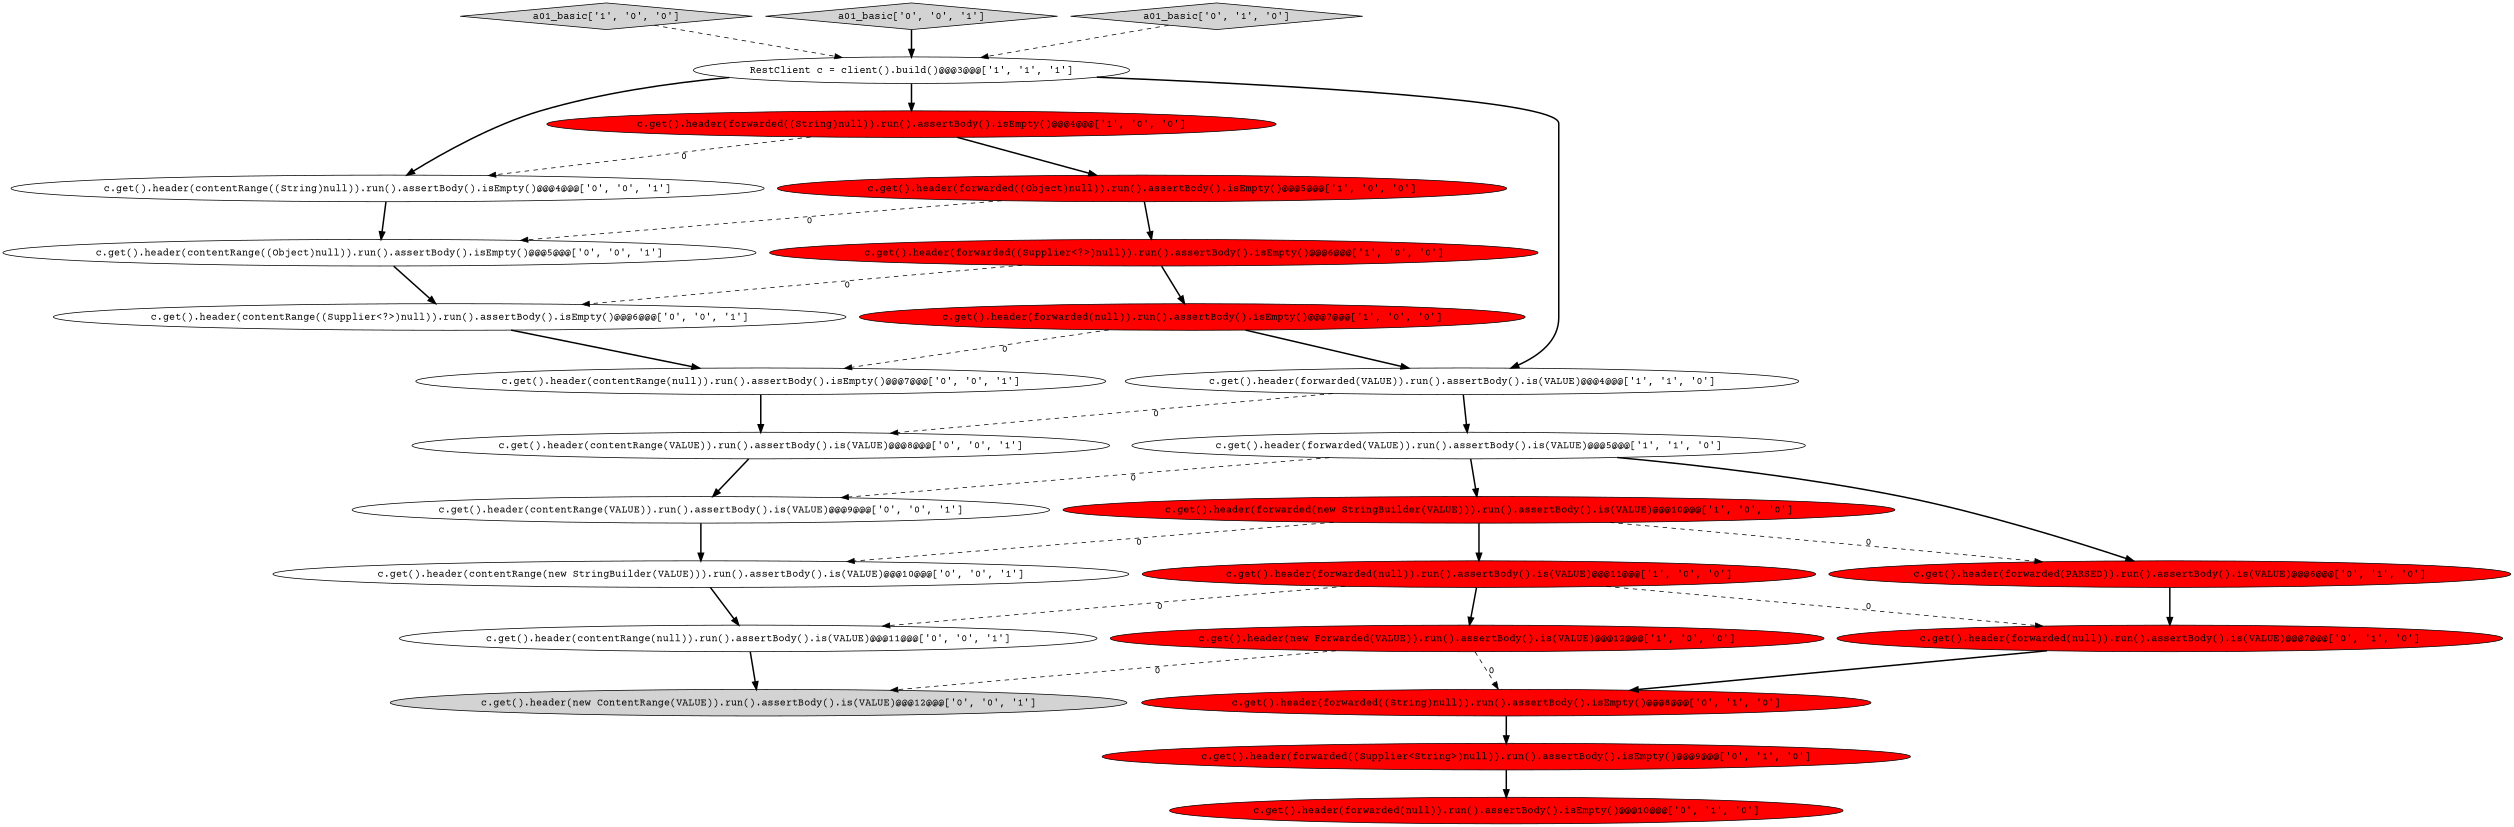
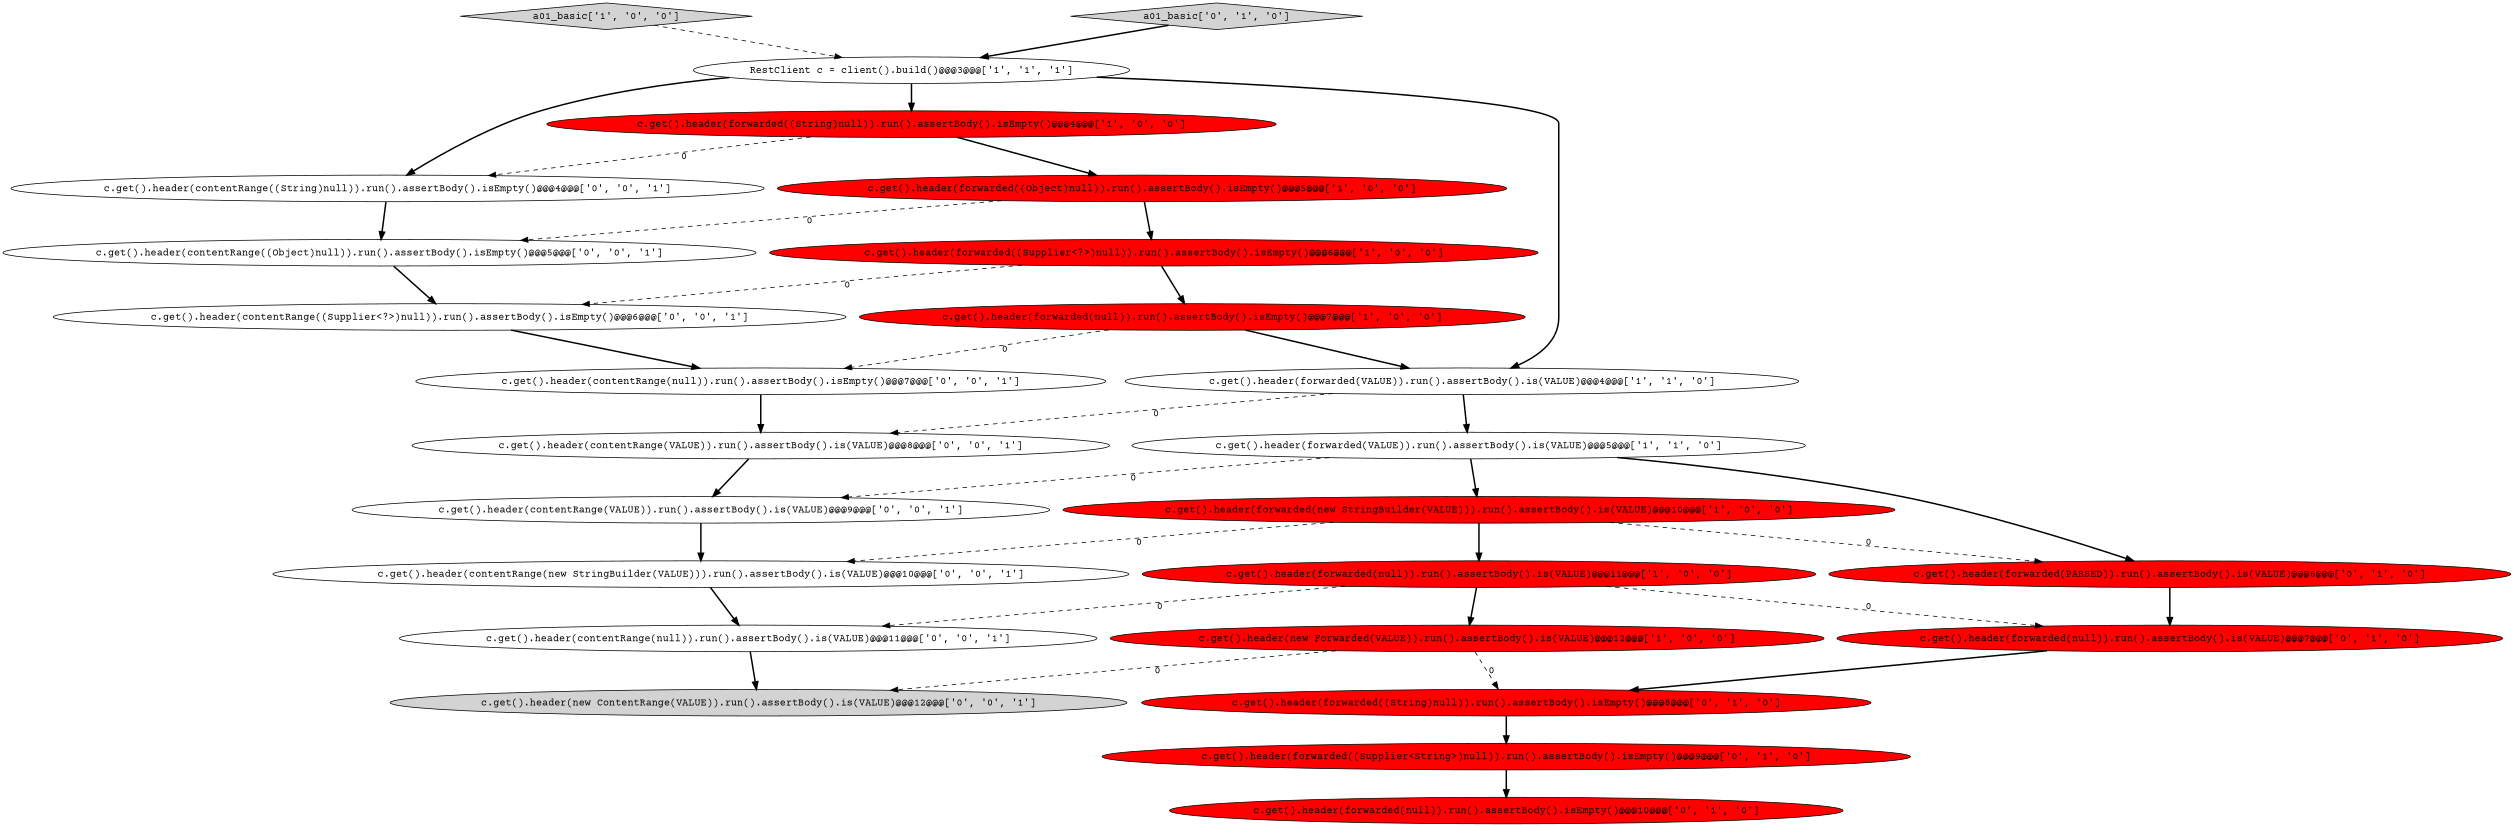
  digraph {
    fontname="Courier Prime"
    node [fillcolor=red fontname="Courier Prime" shape=ellipse style=filled]
    edge [fontname="Courier Prime" style=bold]
    n1 [label="c.get().header(forwarded((String)null)).run().assertBody().isEmpty()@@@4@@@['1', '0', '0']"]
    n2 [fillcolor=white label="c.get().header(contentRange((String)null)).run().assertBody().isEmpty()@@@4@@@['0', '0', '1']"]
    n3 [label="c.get().header(forwarded((Object)null)).run().assertBody().isEmpty()@@@5@@@['1', '0', '0']"]
    n4 [fillcolor=white label="c.get().header(contentRange((Object)null)).run().assertBody().isEmpty()@@@5@@@['0', '0', '1']"]
    n5 [label="c.get().header(forwarded((Supplier<?>)null)).run().assertBody().isEmpty()@@@6@@@['1', '0', '0']"]
    n6 [fillcolor=white label="c.get().header(contentRange((Supplier<?>)null)).run().assertBody().isEmpty()@@@6@@@['0', '0', '1']"]
    n7 [fillcolor=lightgray label="a01_basic['1', '0', '0']" shape=diamond]
    n8 [fillcolor=white label="RestClient c = client().build()@@@3@@@['1', '1', '1']"]
    n9 [fillcolor=white label="c.get().header(forwarded(VALUE)).run().assertBody().is(VALUE)@@@4@@@['1', '1', '0']"]
    n10 [label="c.get().header(forwarded(null)).run().assertBody().isEmpty()@@@10@@@['0', '1', '0']"]
-   n11 [fillcolor=lightgray label="a01_basic['0', '0', '1']" shape=diamond]
    n12 [label="c.get().header(forwarded(null)).run().assertBody().isEmpty()@@@7@@@['1', '0', '0']"]
    n13 [fillcolor=white label="c.get().header(contentRange(null)).run().assertBody().isEmpty()@@@7@@@['0', '0', '1']"]
    n14 [label="c.get().header(forwarded(null)).run().assertBody().is(VALUE)@@@7@@@['0', '1', '0']"]
    n15 [label="c.get().header(forwarded((String)null)).run().assertBody().isEmpty()@@@8@@@['0', '1', '0']"]
    n16 [label="c.get().header(forwarded((Supplier<String>)null)).run().assertBody().isEmpty()@@@9@@@['0', '1', '0']"]
    n17 [fillcolor=white label="c.get().header(contentRange(VALUE)).run().assertBody().is(VALUE)@@@8@@@['0', '0', '1']"]
    n18 [label="c.get().header(forwarded(PARSED)).run().assertBody().is(VALUE)@@@6@@@['0', '1', '0']"]
    n19 [fillcolor=white label="c.get().header(forwarded(VALUE)).run().assertBody().is(VALUE)@@@5@@@['1', '1', '0']"]
    n20 [label="c.get().header(forwarded(new StringBuilder(VALUE))).run().assertBody().is(VALUE)@@@10@@@['1', '0', '0']"]
    n21 [fillcolor=white label="c.get().header(contentRange(VALUE)).run().assertBody().is(VALUE)@@@9@@@['0', '0', '1']"]
    n22 [label="c.get().header(forwarded(null)).run().assertBody().is(VALUE)@@@11@@@['1', '0', '0']"]
    n23 [fillcolor=white label="c.get().header(contentRange(new StringBuilder(VALUE))).run().assertBody().is(VALUE)@@@10@@@['0', '0', '1']"]
    n24 [label="c.get().header(new Forwarded(VALUE)).run().assertBody().is(VALUE)@@@12@@@['1', '0', '0']"]
    n25 [fillcolor=white label="c.get().header(contentRange(null)).run().assertBody().is(VALUE)@@@11@@@['0', '0', '1']"]
    n26 [fillcolor=lightgray label="c.get().header(new ContentRange(VALUE)).run().assertBody().is(VALUE)@@@12@@@['0', '0', '1']"]
    n27 [fillcolor=lightgray label="a01_basic['0', '1', '0']" shape=diamond]
    n1 -> n2 [label=0 style=dashed]
    n1 -> n3
    n2 -> n4
    n3 -> n4 [label=0 style=dashed]
    n3 -> n5
    n4 -> n6
    n5 -> n6 [label=0 style=dashed]
    n5 -> n12
    n6 -> n13
    n7 -> n8 [style=dashed]
    n8 -> n1
    n8 -> n2
    n8 -> n9
    n9 -> n17 [label=0 style=dashed]
    n9 -> n19
-   n11 -> n8
    n12 -> n9
    n12 -> n13 [label=0 style=dashed]
    n13 -> n17
    n14 -> n15
    n15 -> n16
    n16 -> n10
    n17 -> n21
    n18 -> n14
    n19 -> n18
    n19 -> n20
    n19 -> n21 [label=0 style=dashed]
    n20 -> n18 [label=0 style=dashed]
    n20 -> n22
    n20 -> n23 [label=0 style=dashed]
    n21 -> n23
    n22 -> n14 [label=0 style=dashed]
    n22 -> n24
    n22 -> n25 [label=0 style=dashed]
    n23 -> n25
    n24 -> n15 [label=0 style=dashed]
    n24 -> n26 [label=0 style=dashed]
    n25 -> n26
-   n27 -> n8 [style=dashed]
+   n27 -> n8
  }
